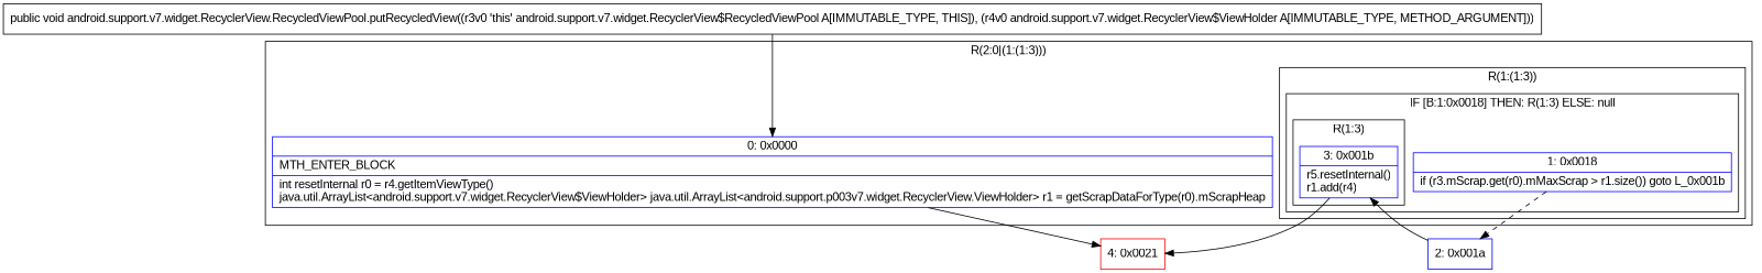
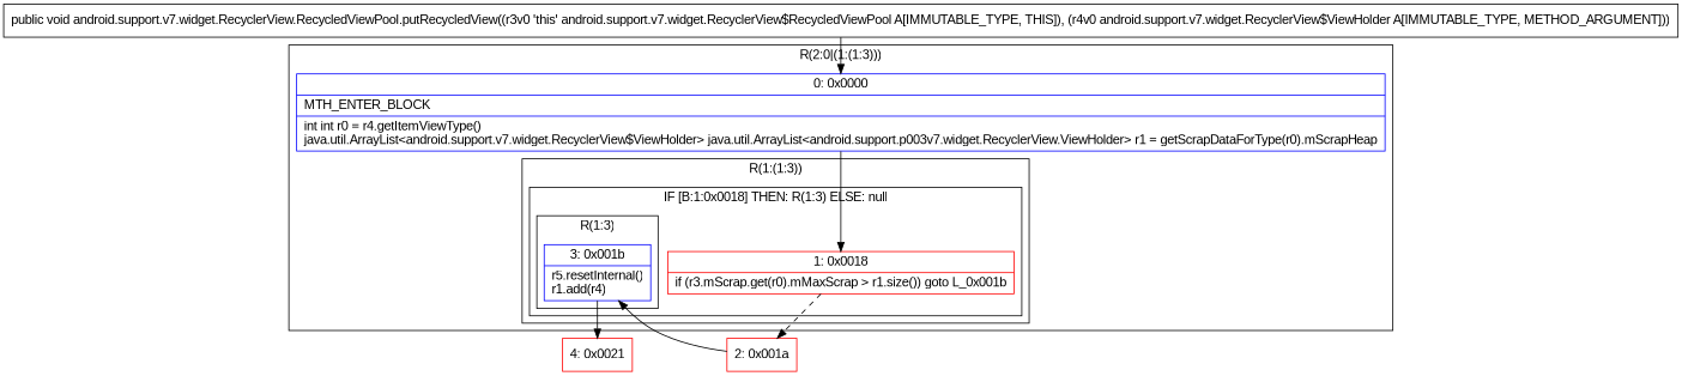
  digraph {
    fontname="Liberation Sans"
    node [color=blue fontname="Liberation Sans" shape=record]
    edge [fontname="Liberation Sans"]
    n1 [label="{3\:\ 0x001b|r5.resetInternal()\lr1.add(r4)\l}"]
-   n2 [label="{1\:\ 0x0018|if (r3.mScrap.get(r0).mMaxScrap \> r1.size()) goto L_0x001b\l}"]
-   n3 [label="{0\:\ 0x0000|MTH_ENTER_BLOCK\l|int resetInternal r0 = r4.getItemViewType()\ljava.util.ArrayList\<android.support.v7.widget.RecyclerView$ViewHolder\> java.util.ArrayList\<android.support.p003v7.widget.RecyclerView.ViewHolder\> r1 = getScrapDataForType(r0).mScrapHeap\l}"]
+   n2 [color=red label="{1\:\ 0x0018|if (r3.mScrap.get(r0).mMaxScrap \> r1.size()) goto L_0x001b\l}"]
+   n3 [label="{0\:\ 0x0000|MTH_ENTER_BLOCK\l|int int r0 = r4.getItemViewType()\ljava.util.ArrayList\<android.support.v7.widget.RecyclerView$ViewHolder\> java.util.ArrayList\<android.support.p003v7.widget.RecyclerView.ViewHolder\> r1 = getScrapDataForType(r0).mScrapHeap\l}"]
    n4 [color=red label="{4\:\ 0x0021}"]
-   n5 [label="{2\:\ 0x001a}"]
+   n5 [color=red label="{2\:\ 0x001a}"]
    n6 [label="{public void android.support.v7.widget.RecyclerView.RecycledViewPool.putRecycledView((r3v0 'this' android.support.v7.widget.RecyclerView$RecycledViewPool A[IMMUTABLE_TYPE, THIS]), (r4v0 android.support.v7.widget.RecyclerView$ViewHolder A[IMMUTABLE_TYPE, METHOD_ARGUMENT])) }" color=""]
    subgraph cluster_1 {
      label="R(2:0|(1:(1:3)))"
      n3
      subgraph cluster_2 {
        label="R(1:(1:3))"
        subgraph cluster_3 {
          label="IF [B:1:0x0018] THEN: R(1:3) ELSE: null"
          n2
          subgraph cluster_4 {
            label="R(1:3)"
            n1
          }
        }
      }
    }
    n1 -> n4
    n2 -> n5 [style=dashed]
-   n3 -> n4
+   n3 -> n2
    n5 -> n1
    n6 -> n3
  }
